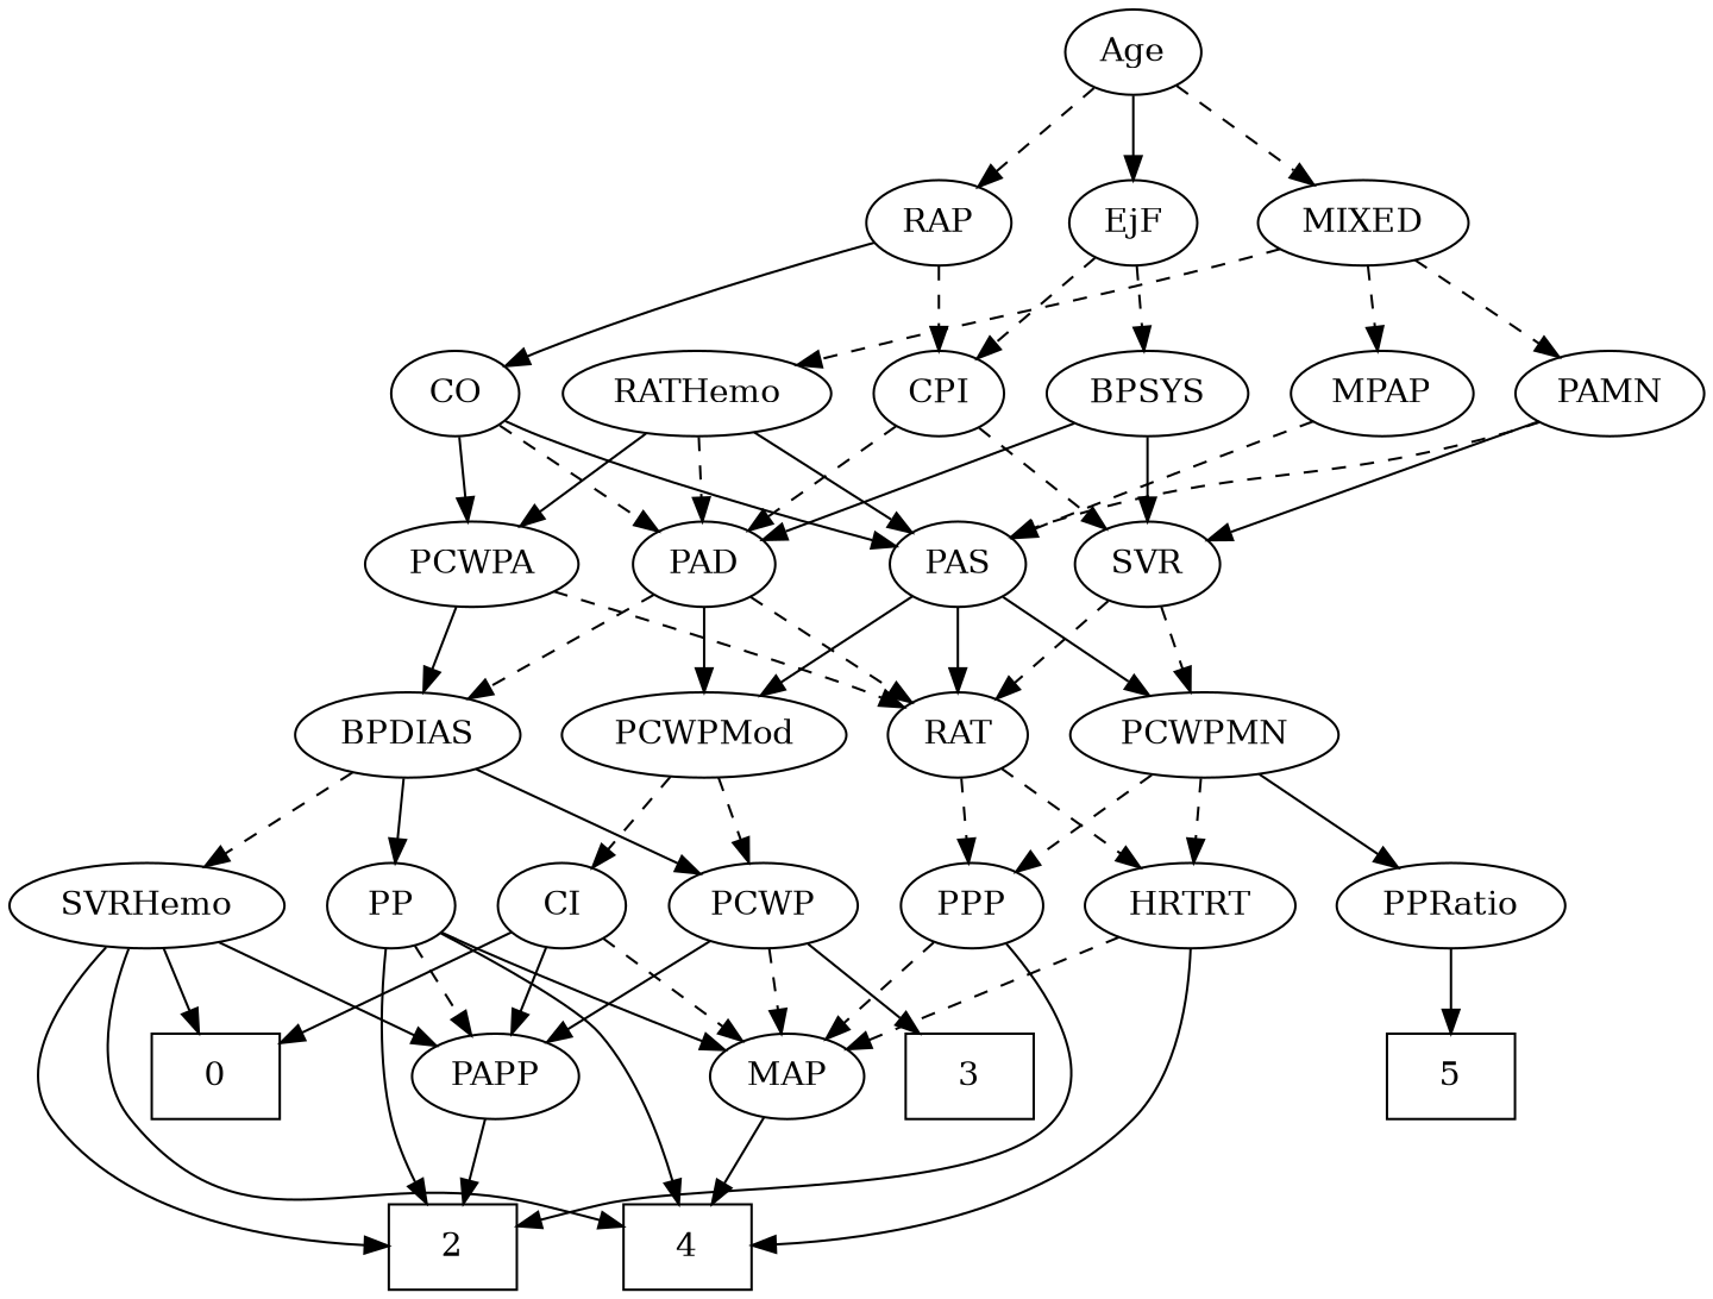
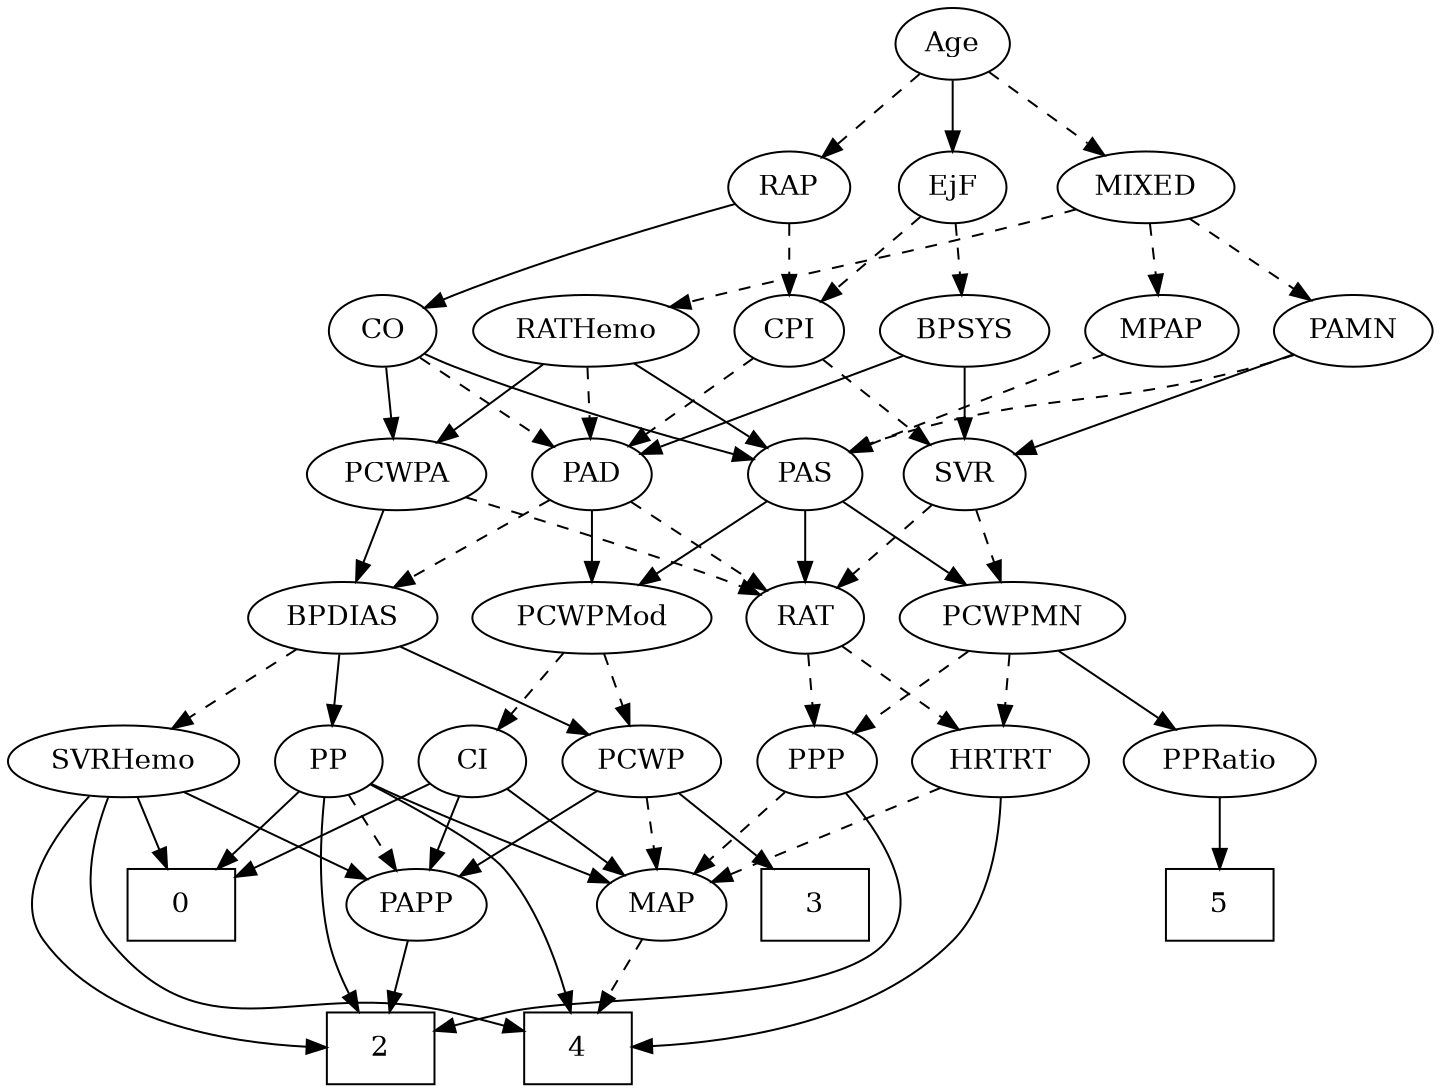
  strict digraph {
    edge [style=solid]
    n1 [height=0.5 label=0 shape=box width=0.75]
    2 [height=0.5 shape=box width=0.75]
    3 [height=0.5 shape=box width=0.75]
    4 [height=0.5 shape=box width=0.75]
    5 [height=0.5 shape=box width=0.75]
    Age [height=0.5 width=0.75]
    EjF [height=0.5 width=0.75]
    RAP [height=0.5 width=0.77632]
    MIXED [height=0.5 width=1.1193]
    BPSYS [height=0.5 width=1.0471]
    CPI [height=0.5 width=0.75]
    CO [height=0.5 width=0.75]
    MPAP [height=0.5 width=0.97491]
    PAMN [height=0.5 width=1.011]
    RATHemo [height=0.5 width=1.3721]
    PAD [height=0.5 width=0.79437]
    SVR [height=0.5 width=0.77632]
    PAS [height=0.5 width=0.75]
    PCWPA [height=0.5 width=1.1555]
    RAT [height=0.5 width=0.75827]
    PCWPMod [height=0.5 width=1.4443]
    BPDIAS [height=0.5 width=1.1735]
    PCWPMN [height=0.5 width=1.3902]
    PPP [height=0.5 width=0.75]
    HRTRT [height=0.5 width=1.1013]
    PCWP [height=0.5 width=0.97491]
    CI [height=0.5 width=0.75]
    PPRatio [height=0.5 width=1.1013]
    SVRHemo [height=0.5 width=1.3902]
    PP [height=0.5 width=0.75]
    MAP [height=0.5 width=0.84854]
    PAPP [height=0.5 width=0.88464]
    Age -> EjF
    Age -> RAP [style=dashed]
    Age -> MIXED [style=dashed]
    EjF -> BPSYS [style=dashed]
    EjF -> CPI [style=dashed]
    RAP -> CPI [style=dashed]
    RAP -> CO
    MIXED -> MPAP [style=dashed]
    MIXED -> PAMN [style=dashed]
    MIXED -> RATHemo [style=dashed]
    BPSYS -> PAD
    BPSYS -> SVR
    CPI -> PAD [style=dashed]
    CPI -> SVR [style=dashed]
    CO -> PAD [style=dashed]
    CO -> PAS
    CO -> PCWPA
    MPAP -> PAS [style=dashed]
    PAMN -> SVR
    PAMN -> PAS [style=dashed]
    RATHemo -> PAD [style=dashed]
    RATHemo -> PAS
    RATHemo -> PCWPA
    PAD -> RAT [style=dashed]
    PAD -> PCWPMod
    PAD -> BPDIAS [style=dashed]
    SVR -> RAT [style=dashed]
    SVR -> PCWPMN [style=dashed]
    PAS -> RAT
    PAS -> PCWPMod
    PAS -> PCWPMN
    PCWPA -> RAT [style=dashed]
    PCWPA -> BPDIAS
    RAT -> PPP [style=dashed]
    RAT -> HRTRT [style=dashed]
    PCWPMod -> PCWP [style=dashed]
    PCWPMod -> CI [style=dashed]
    BPDIAS -> PCWP
    BPDIAS -> SVRHemo [style=dashed]
    BPDIAS -> PP
    PCWPMN -> PPP [style=dashed]
    PCWPMN -> HRTRT [style=dashed]
    PCWPMN -> PPRatio
    PPP -> 2
    PPP -> MAP [style=dashed]
    HRTRT -> 4
    HRTRT -> MAP [style=dashed]
    PCWP -> 3
    PCWP -> MAP [style=dashed]
    PCWP -> PAPP
    CI -> n1
-   CI -> MAP [style=dashed]
+   CI -> MAP
    CI -> PAPP
    PPRatio -> 5
    SVRHemo -> n1
    SVRHemo -> 2
    SVRHemo -> 4
    SVRHemo -> PAPP
+   PP -> n1
    PP -> 2
    PP -> 4
    PP -> MAP
    PP -> PAPP [style=dashed]
-   MAP -> 4
+   MAP -> 4 [style=dashed]
    PAPP -> 2
  }
